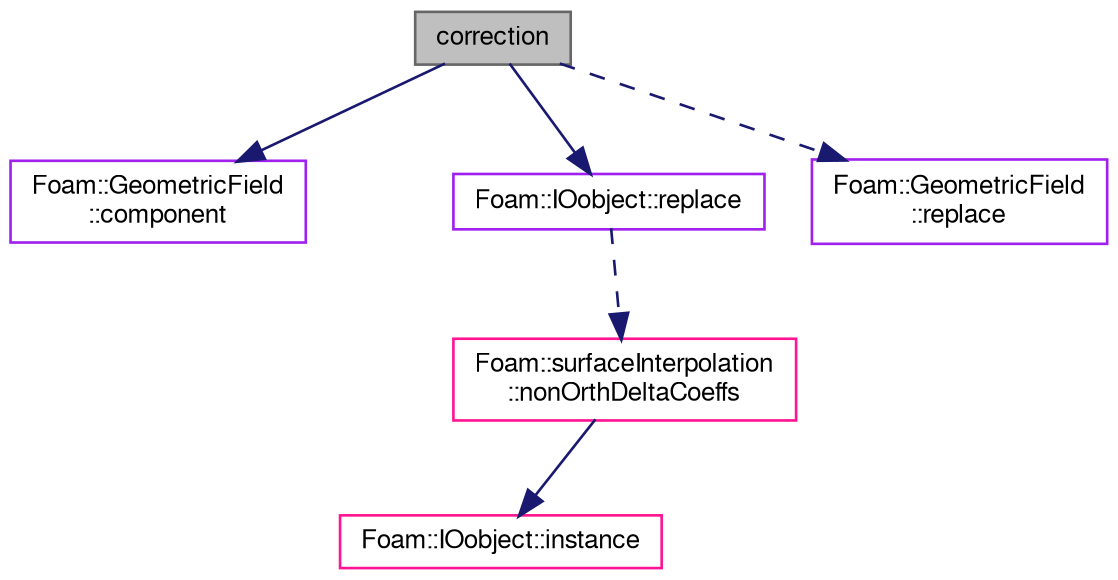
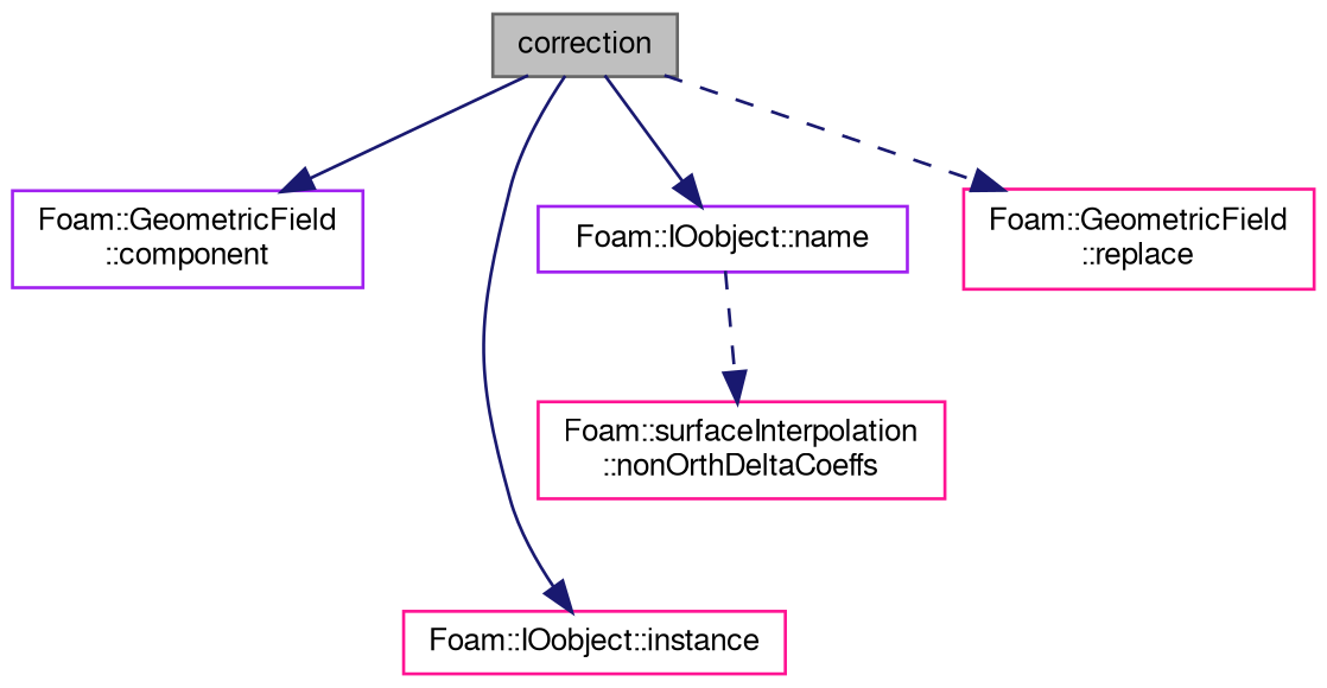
  digraph {
    rankdir=TB
    node [color=deeppink fontname=FreeSans fontsize=10 shape=record]
    edge [color=midnightblue fontname=FreeSans fontsize=10 labelfontname=FreeSans labelfontsize=10 style=solid]
    n1 [color=gray40 fillcolor=grey75 fontcolor=black height=0.2 label=correction style=filled width=0.4]
    n2 [color=purple height=0.2 label="Foam::GeometricField\l::component" width=0.4]
    n3 [height=0.2 label="Foam::IOobject::instance" width=0.4]
-   n4 [color=purple height=0.2 label="Foam::IOobject::replace" width=0.4]
-   n5 [color=purple height=0.2 label="Foam::GeometricField\l::replace" width=0.4]
+   n4 [color=purple height=0.2 label="Foam::IOobject::name" width=0.4]
+   n5 [height=0.2 label="Foam::GeometricField\l::replace" width=0.4]
    n6 [height=0.2 label="Foam::surfaceInterpolation\l::nonOrthDeltaCoeffs" width=0.4]
    n1 -> n2
-   n6 -> n3
+   n1 -> n3
    n1 -> n4
    n1 -> n5 [style=dashed]
    n4 -> n6 [style=dashed]
  }
